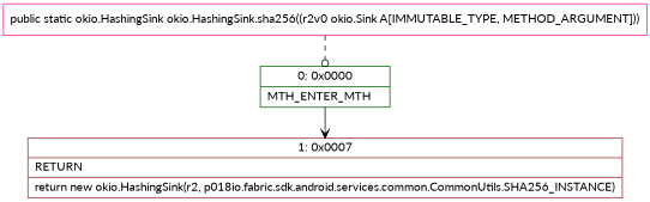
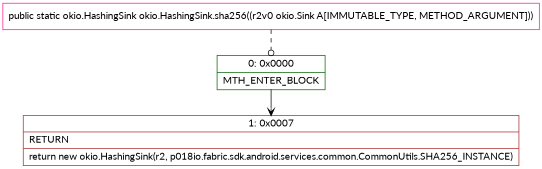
  digraph {
    fontname=Lato
    node [shape=record fontname=Lato]
    edge [fontname=Lato]
-   n1 [label="{0\:\ 0x0000|MTH_ENTER_MTH\l}" color=darkgreen]
+   n1 [label="{0\:\ 0x0000|MTH_ENTER_BLOCK\l}" color=darkgreen]
    n2 [label="{1\:\ 0x0007|RETURN\l|return new okio.HashingSink(r2, p018io.fabric.sdk.android.services.common.CommonUtils.SHA256_INSTANCE)\l}" color=brown]
    n3 [label="{public static okio.HashingSink okio.HashingSink.sha256((r2v0 okio.Sink A[IMMUTABLE_TYPE, METHOD_ARGUMENT])) }" color=deeppink]
    n1 -> n2 [style=solid arrowhead=vee]
    n3 -> n1 [style=dashed arrowhead=odot]
  }
